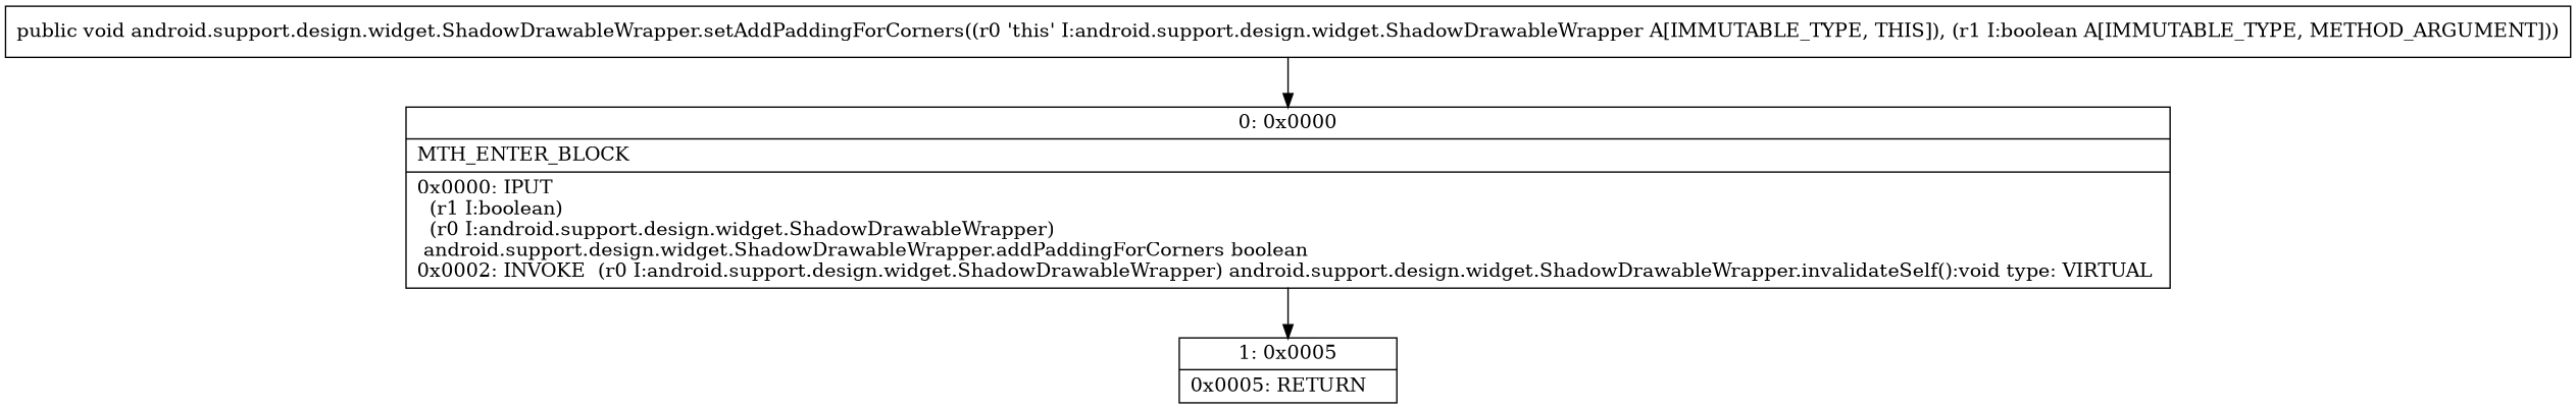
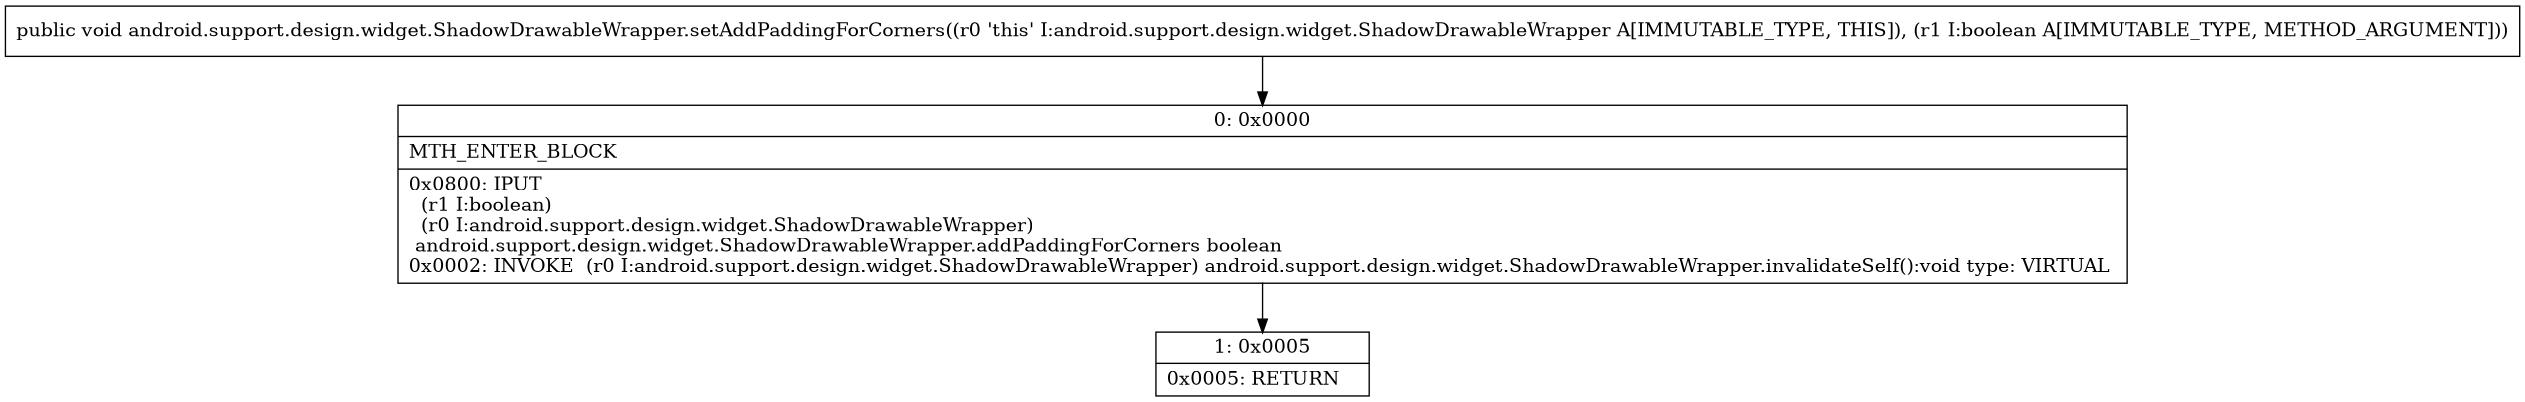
  digraph {
    node [shape=record]
-   n1 [label="{0\:\ 0x0000|MTH_ENTER_BLOCK\l|0x0000: IPUT  \l  (r1 I:boolean)\l  (r0 I:android.support.design.widget.ShadowDrawableWrapper)\l android.support.design.widget.ShadowDrawableWrapper.addPaddingForCorners boolean \l0x0002: INVOKE  (r0 I:android.support.design.widget.ShadowDrawableWrapper) android.support.design.widget.ShadowDrawableWrapper.invalidateSelf():void type: VIRTUAL \l}"]
+   n1 [label="{0\:\ 0x0000|MTH_ENTER_BLOCK\l|0x0800: IPUT  \l  (r1 I:boolean)\l  (r0 I:android.support.design.widget.ShadowDrawableWrapper)\l android.support.design.widget.ShadowDrawableWrapper.addPaddingForCorners boolean \l0x0002: INVOKE  (r0 I:android.support.design.widget.ShadowDrawableWrapper) android.support.design.widget.ShadowDrawableWrapper.invalidateSelf():void type: VIRTUAL \l}"]
    n2 [label="{1\:\ 0x0005|0x0005: RETURN   \l}"]
    n3 [label="{public void android.support.design.widget.ShadowDrawableWrapper.setAddPaddingForCorners((r0 'this' I:android.support.design.widget.ShadowDrawableWrapper A[IMMUTABLE_TYPE, THIS]), (r1 I:boolean A[IMMUTABLE_TYPE, METHOD_ARGUMENT])) }"]
    n1 -> n2
    n3 -> n1
  }
